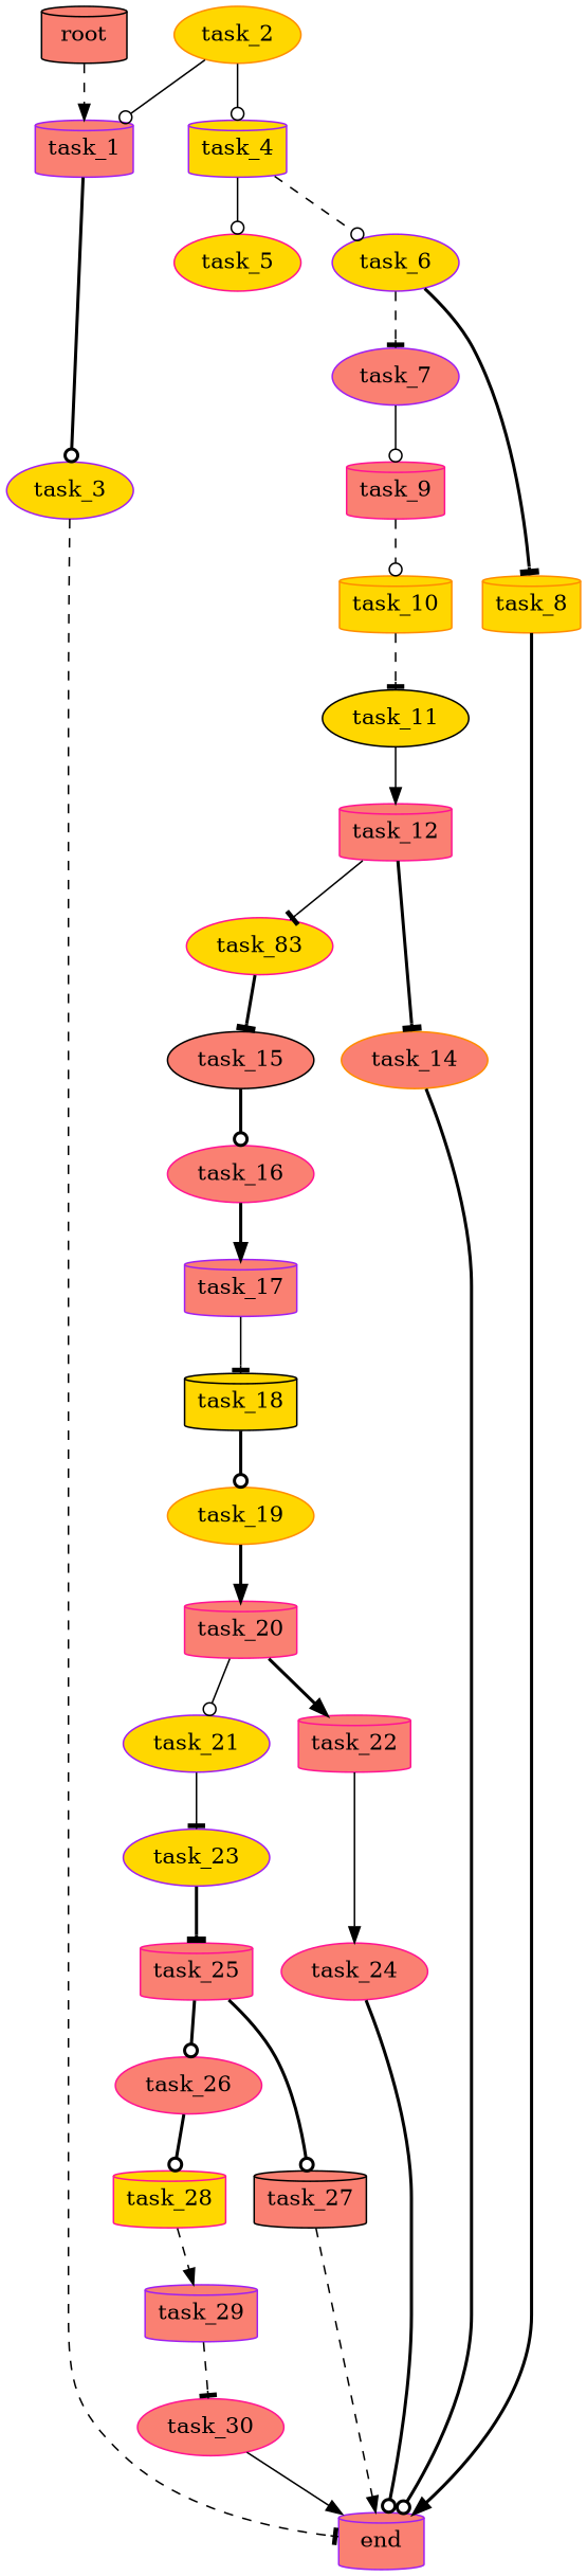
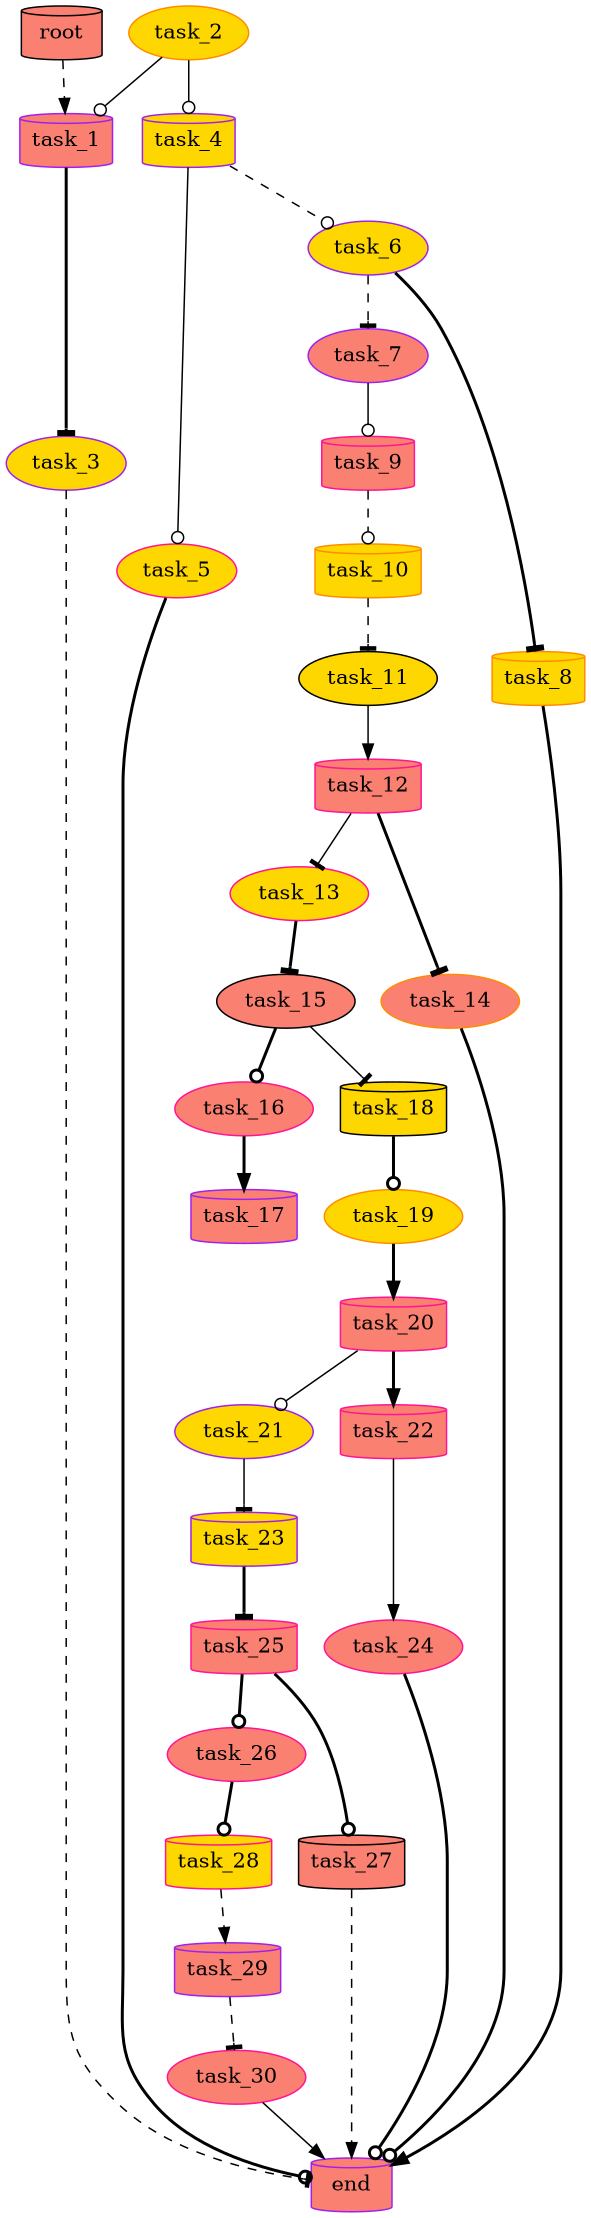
  digraph {
    node [color=deeppink fillcolor=salmon shape=cylinder style=filled]
    edge [arrowhead=odot style=bold]
    root [color=black]
    task_1 [color=purple]
    task_3 [color=purple fillcolor=gold shape=ellipse]
    task_2 [color=darkorange fillcolor=gold shape=ellipse]
    task_4 [color=purple fillcolor=gold]
    end [color=purple]
    task_5 [fillcolor=gold shape=ellipse]
    task_6 [color=purple fillcolor=gold shape=ellipse]
    task_7 [color=purple shape=ellipse]
    task_8 [color=darkorange fillcolor=gold]
    task_9
    task_10 [color=darkorange fillcolor=gold]
    task_11 [color=black fillcolor=gold shape=ellipse]
    task_12
-   task_13 [fillcolor=gold shape=ellipse label=task_83]
+   task_13 [fillcolor=gold shape=ellipse]
    task_14 [color=darkorange shape=ellipse]
    task_15 [color=black shape=ellipse]
    task_16 [shape=ellipse]
    task_17 [color=purple]
    task_18 [color=black fillcolor=gold]
    task_19 [color=darkorange fillcolor=gold shape=ellipse]
    task_20
    task_21 [color=purple fillcolor=gold shape=ellipse]
    task_22
-   task_23 [color=purple fillcolor=gold shape=ellipse]
+   task_23 [color=purple fillcolor=gold]
    task_24 [shape=ellipse]
    task_25
    task_26 [shape=ellipse]
    task_27 [color=black]
    task_28 [fillcolor=gold]
    task_29 [color=purple]
    task_30 [shape=ellipse]
    root -> task_1 [arrowhead=normal style=dashed]
-   task_1 -> task_3
+   task_1 -> task_3 [arrowhead=tee]
    task_3 -> end [arrowhead=tee style=dashed]
    task_2 -> task_1 [style=solid]
    task_2 -> task_4 [style=solid]
    task_4 -> task_5 [style=solid]
    task_4 -> task_6 [style=dashed]
+   task_5 -> end
    task_6 -> task_7 [arrowhead=tee style=dashed]
    task_6 -> task_8 [arrowhead=tee]
    task_7 -> task_9 [style=solid]
    task_8 -> end [arrowhead=normal]
    task_9 -> task_10 [style=dashed]
    task_10 -> task_11 [arrowhead=tee style=dashed]
    task_11 -> task_12 [arrowhead=normal style=solid]
    task_12 -> task_13 [arrowhead=tee style=solid]
    task_12 -> task_14 [arrowhead=tee]
    task_13 -> task_15 [arrowhead=tee]
    task_14 -> end
    task_15 -> task_16
    task_16 -> task_17 [arrowhead=normal]
-   task_17 -> task_18 [arrowhead=tee style=solid]
+   task_15 -> task_18 [arrowhead=tee style=solid]
    task_18 -> task_19
    task_19 -> task_20 [arrowhead=normal]
    task_20 -> task_21 [style=solid]
    task_20 -> task_22 [arrowhead=normal]
    task_21 -> task_23 [arrowhead=tee style=solid]
    task_22 -> task_24 [arrowhead=normal style=solid]
    task_23 -> task_25 [arrowhead=tee]
    task_24 -> end
    task_25 -> task_26
    task_25 -> task_27
    task_26 -> task_28
    task_27 -> end [arrowhead=normal style=dashed]
    task_28 -> task_29 [arrowhead=normal style=dashed]
    task_29 -> task_30 [arrowhead=tee style=dashed]
    task_30 -> end [arrowhead=normal style=solid]
  }
